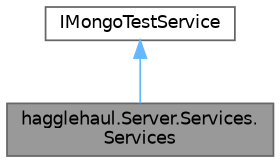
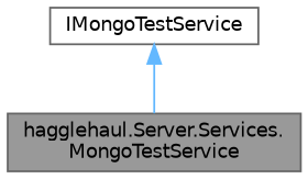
  digraph {
    node [color=gray40 fontname=Helvetica fontsize=10 shape=box style=filled]
-   n1 [fillcolor=grey60 fontcolor=black height=0.2 label="hagglehaul.Server.Services.\lServices" width=0.4]
+   n1 [fillcolor=grey60 fontcolor=black height=0.2 label="hagglehaul.Server.Services.\lMongoTestService" width=0.4]
    n2 [fillcolor=white height=0.2 label=IMongoTestService width=0.4]
    n2 -> n1 [color=steelblue1 dir=back fontname=Helvetica fontsize=10 labelfontname=Helvetica labelfontsize=10 style=solid]
  }
